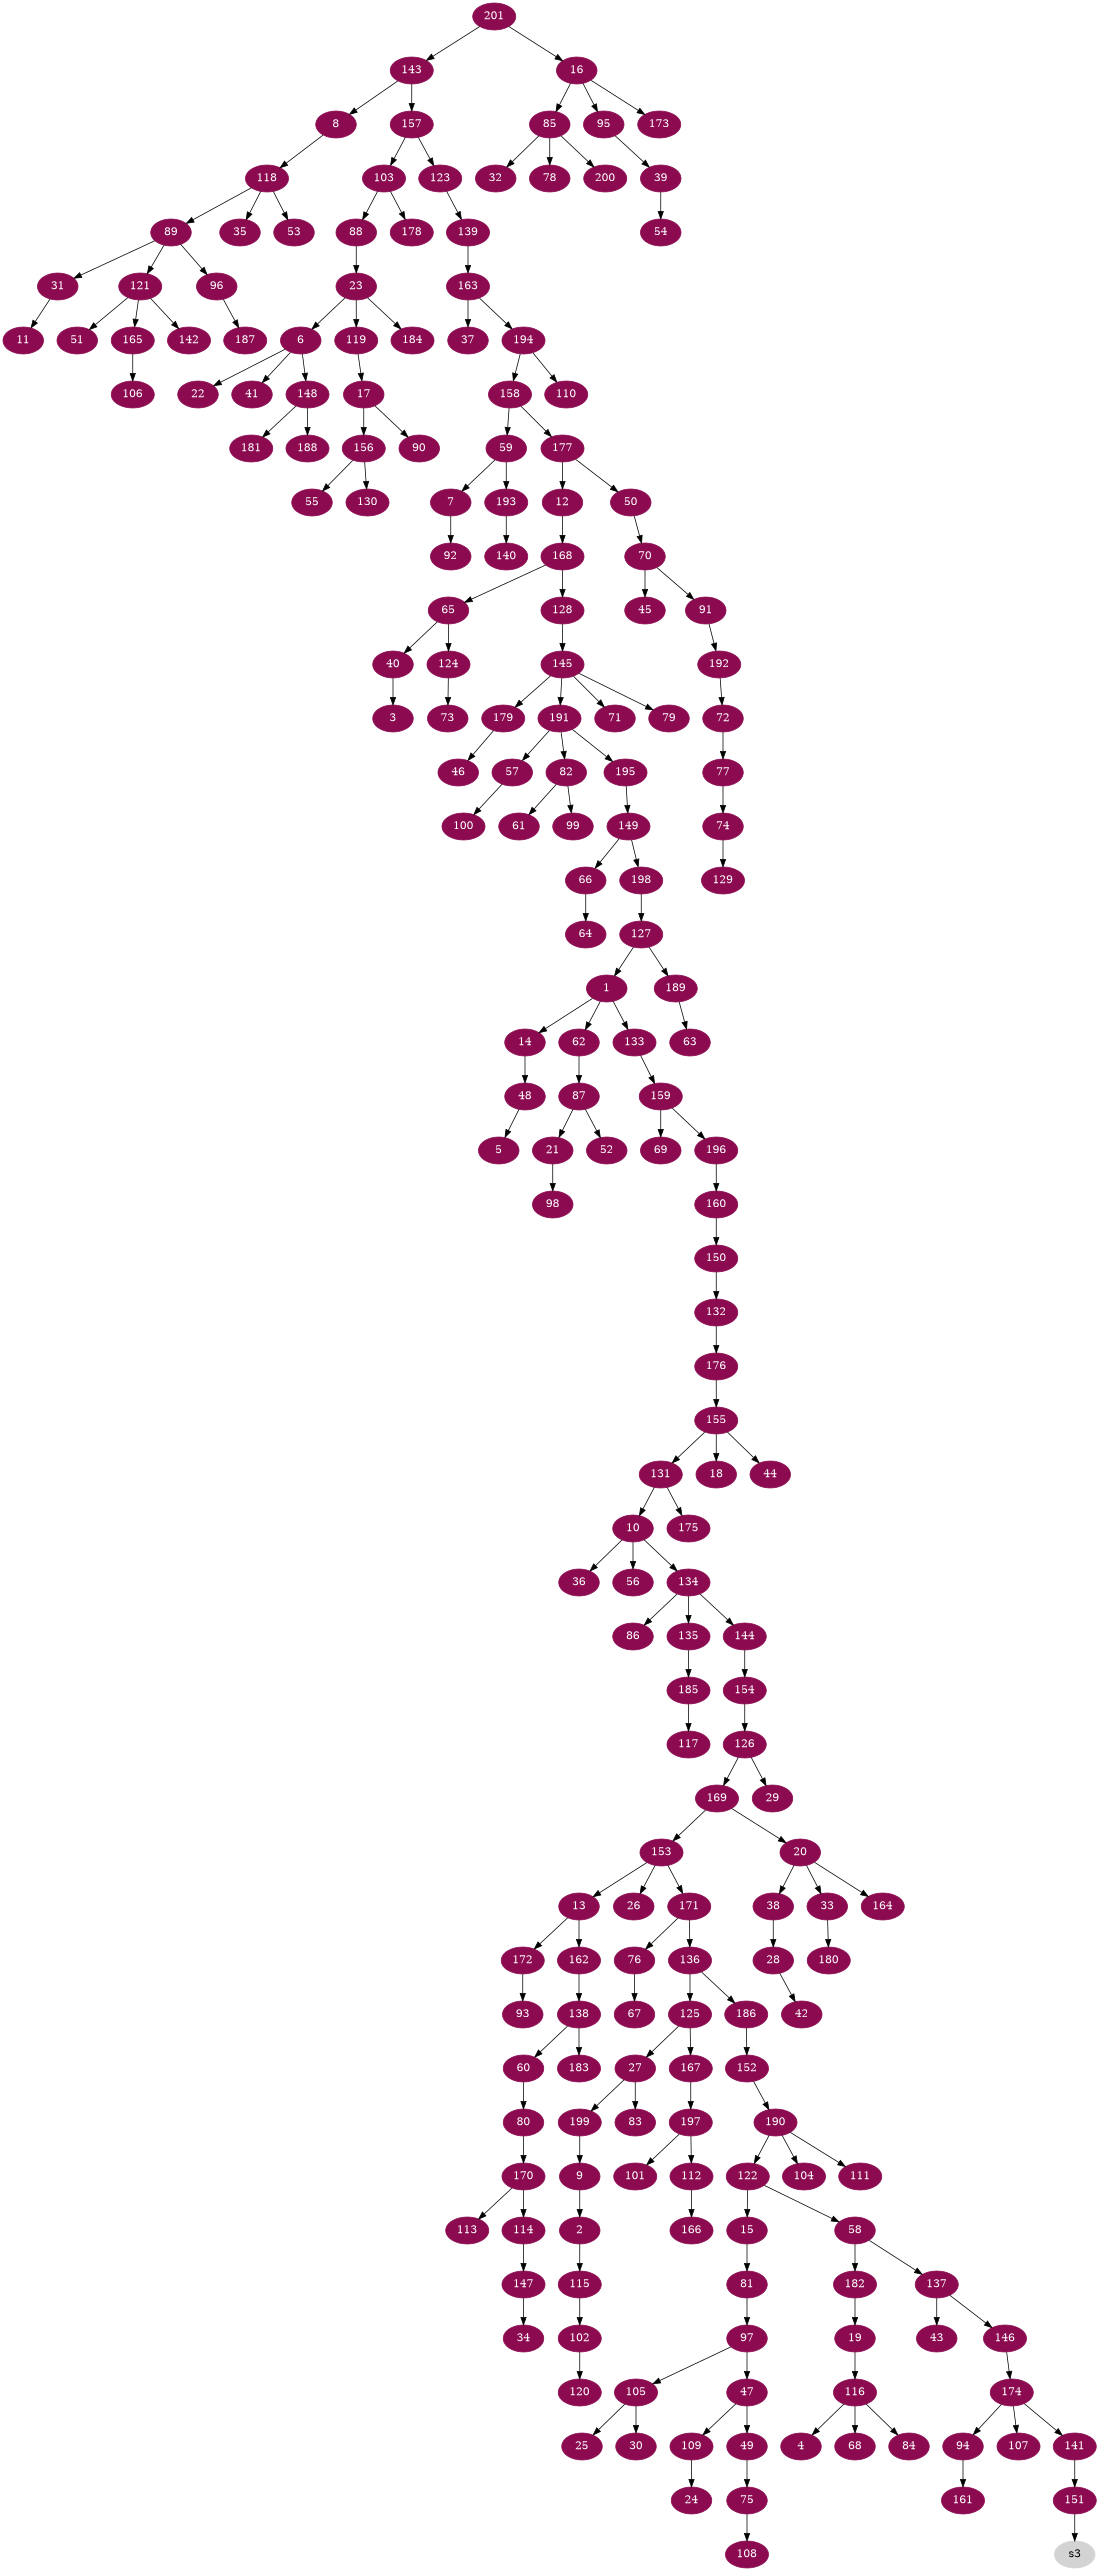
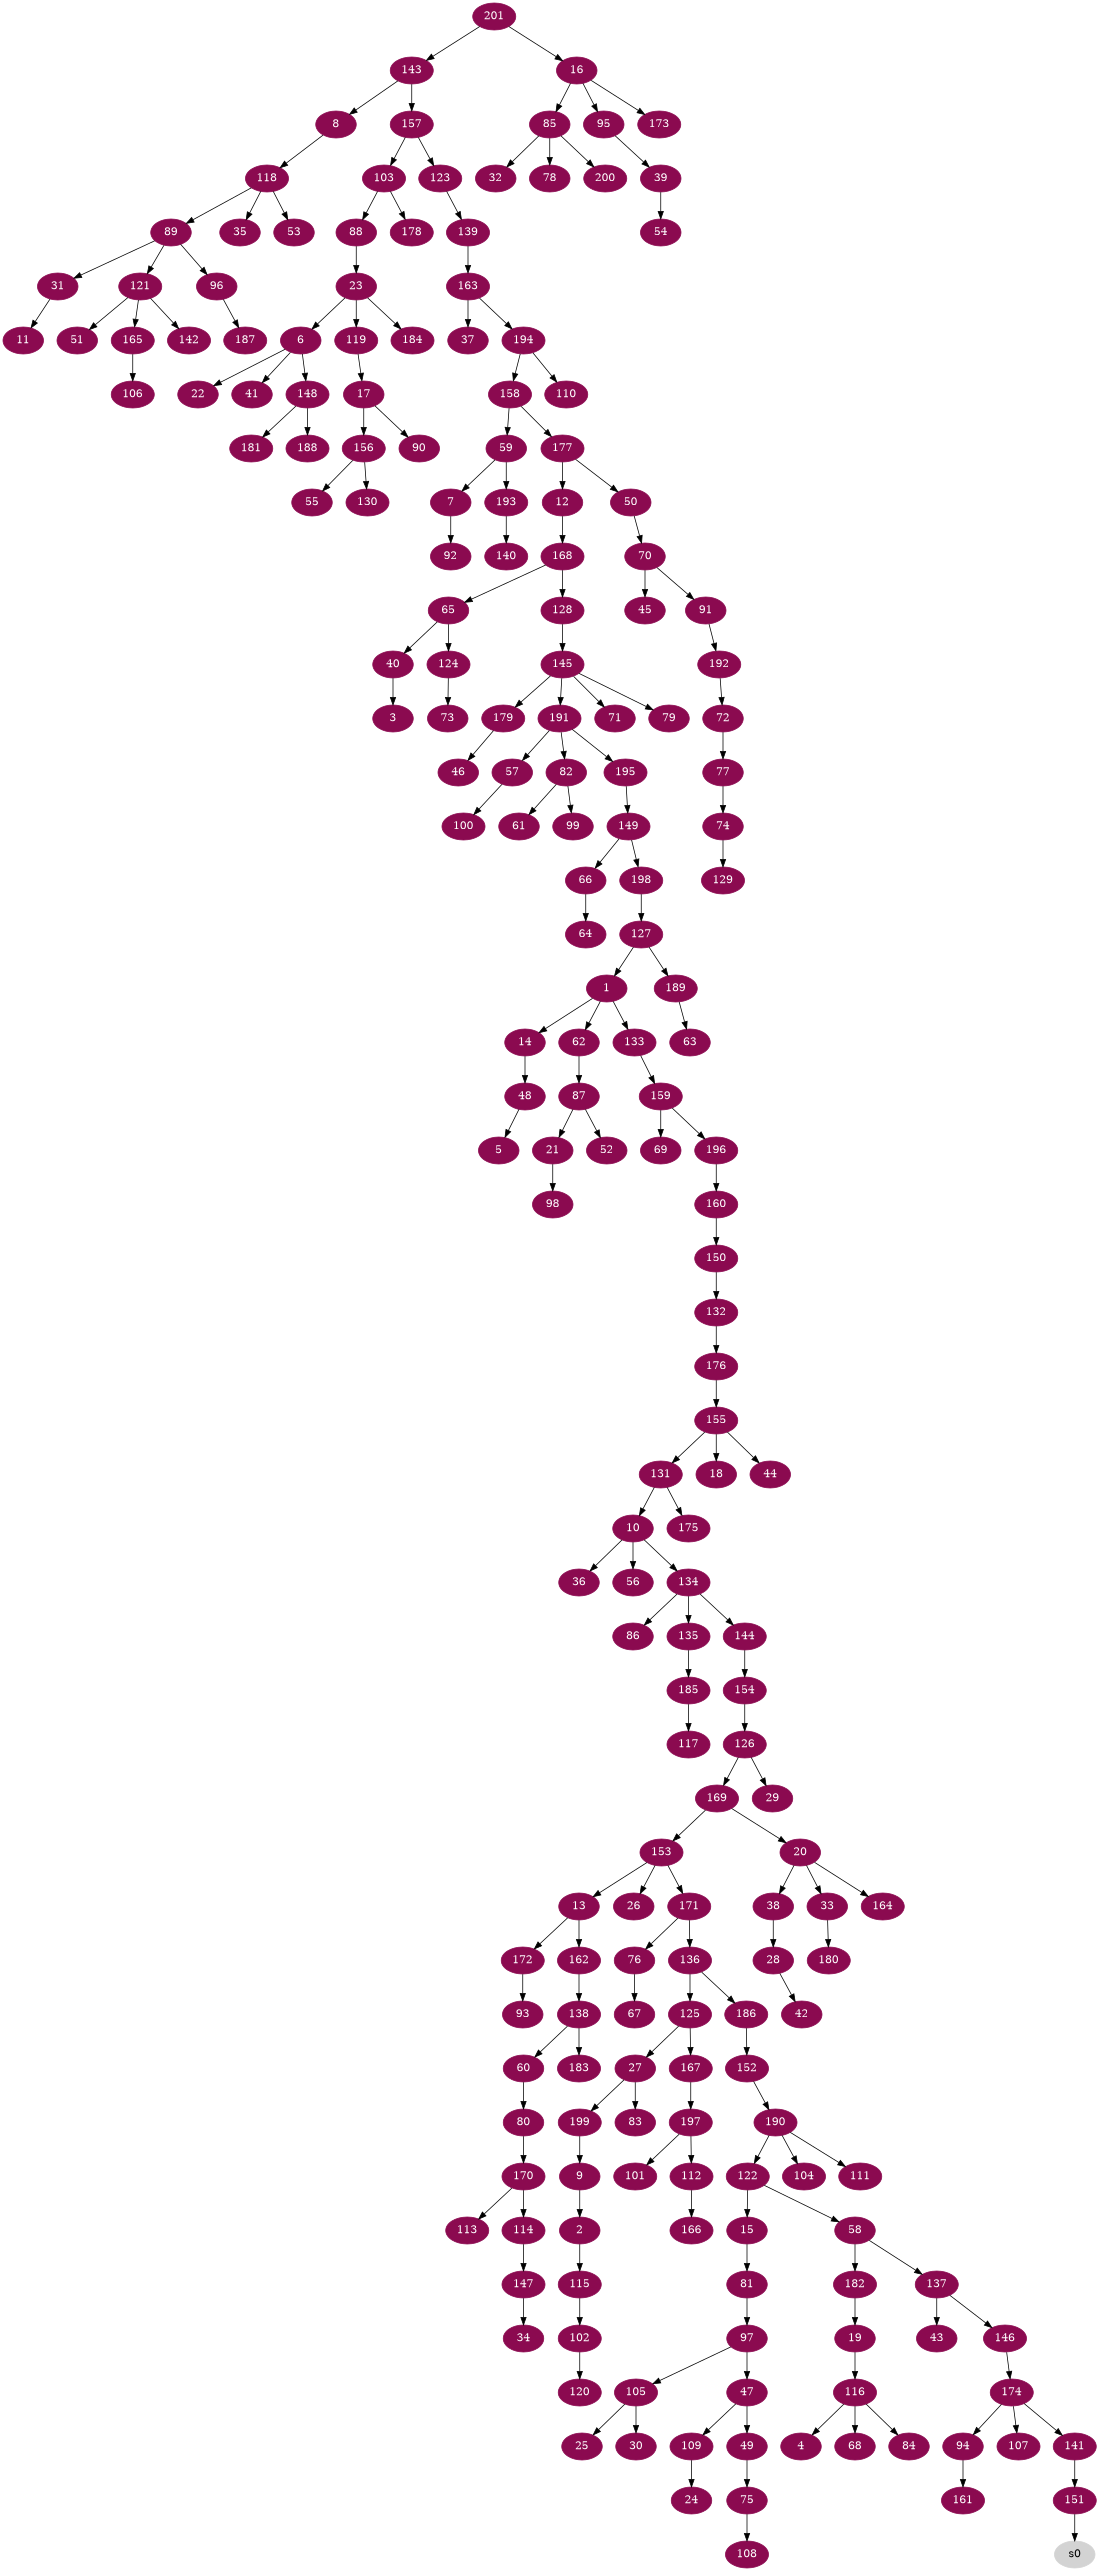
  digraph {
    node [color=deeppink4 fontcolor=white style=filled]
    127
    1
    189
    14
    62
    133
    9
    2
    115
    40
    3
    116
    4
    68
    84
    48
    5
    23
    6
    119
    184
    22
    41
    148
    59
    7
    193
    92
    143
    8
    157
    118
    199
    131
    10
    175
    36
    56
    134
    31
    11
    177
    12
    50
    168
    153
    13
    26
    171
    172
    162
    122
    15
    58
    81
    201
    16
    85
    95
    173
    17
    156
    90
    155
    18
    44
    182
    19
    169
    20
    38
    33
    164
    87
    21
    52
    98
    88
    109
    24
    105
    25
    30
    125
    27
    167
    83
    28
    42
    126
    29
    89
    121
    96
    32
    78
    200
    180
    147
    34
    35
    53
    163
    37
    194
    39
    54
    65
    124
    137
    43
    146
    70
    45
    91
    179
    46
    97
    47
    49
    75
    51
    165
    142
    55
    130
    191
    57
    82
    195
    100
    158
    138
    60
    183
    80
    61
    99
    63
    66
    64
    128
    149
    198
    76
    67
    159
    69
    196
    145
    71
    79
    192
    72
    77
    73
    74
    129
    108
    136
    170
    86
    135
    144
    103
    178
    93
    174
    94
    107
    141
    161
    187
    197
    101
    112
    102
    120
    123
    190
    104
    111
    106
    110
    166
    113
    114
    185
    117
    139
    186
    154
    150
    132
    176
    140
    151
    181
    188
    160
-   s0 [color=lightgrey fontcolor=black label=s3]
+   s0 [color=lightgrey fontcolor=black]
    152
    127 -> 1
    127 -> 189
    1 -> 14
    1 -> 62
    1 -> 133
    189 -> 63
    14 -> 48
    62 -> 87
    133 -> 159
    9 -> 2
    2 -> 115
    115 -> 102
    40 -> 3
    116 -> 4
    116 -> 68
    116 -> 84
    48 -> 5
    23 -> 6
    23 -> 119
    23 -> 184
    6 -> 22
    6 -> 41
    6 -> 148
    119 -> 17
    148 -> 181
    148 -> 188
    59 -> 7
    59 -> 193
    7 -> 92
    193 -> 140
    143 -> 8
    143 -> 157
    8 -> 118
    157 -> 103
    157 -> 123
    118 -> 89
    118 -> 35
    118 -> 53
    199 -> 9
    131 -> 10
    131 -> 175
    10 -> 36
    10 -> 56
    10 -> 134
    134 -> 86
    134 -> 135
    134 -> 144
    31 -> 11
    177 -> 12
    177 -> 50
    12 -> 168
    50 -> 70
    168 -> 65
    168 -> 128
    153 -> 13
    153 -> 26
    153 -> 171
    13 -> 172
    13 -> 162
    171 -> 76
    171 -> 136
    172 -> 93
    162 -> 138
    122 -> 15
    122 -> 58
    15 -> 81
    58 -> 182
    58 -> 137
    81 -> 97
    201 -> 143
    201 -> 16
    16 -> 85
    16 -> 95
    16 -> 173
    85 -> 32
    85 -> 78
    85 -> 200
    95 -> 39
    17 -> 156
    17 -> 90
    156 -> 55
    156 -> 130
    155 -> 131
    155 -> 18
    155 -> 44
    182 -> 19
    19 -> 116
    169 -> 153
    169 -> 20
    20 -> 38
    20 -> 33
    20 -> 164
    38 -> 28
    33 -> 180
    87 -> 21
    87 -> 52
    21 -> 98
    88 -> 23
    109 -> 24
    105 -> 25
    105 -> 30
    125 -> 27
    125 -> 167
    27 -> 199
    27 -> 83
    167 -> 197
    28 -> 42
    126 -> 169
    126 -> 29
    89 -> 31
    89 -> 121
    89 -> 96
    121 -> 51
    121 -> 165
    121 -> 142
    96 -> 187
    147 -> 34
    163 -> 37
    163 -> 194
    194 -> 158
    194 -> 110
    39 -> 54
    65 -> 40
    65 -> 124
    124 -> 73
    137 -> 43
    137 -> 146
    146 -> 174
    70 -> 45
    70 -> 91
    91 -> 192
    179 -> 46
    97 -> 105
    97 -> 47
    47 -> 109
    47 -> 49
    49 -> 75
    75 -> 108
    165 -> 106
    191 -> 57
    191 -> 82
    191 -> 195
    57 -> 100
    82 -> 61
    82 -> 99
    195 -> 149
    158 -> 59
    158 -> 177
    138 -> 60
    138 -> 183
    60 -> 80
    80 -> 170
    66 -> 64
    128 -> 145
    149 -> 66
    149 -> 198
    198 -> 127
    76 -> 67
    159 -> 69
    159 -> 196
    196 -> 160
    145 -> 179
    145 -> 191
    145 -> 71
    145 -> 79
    192 -> 72
    72 -> 77
    77 -> 74
    74 -> 129
    136 -> 125
    136 -> 186
    170 -> 113
    170 -> 114
    135 -> 185
    144 -> 154
    103 -> 88
    103 -> 178
    174 -> 94
    174 -> 107
    174 -> 141
    94 -> 161
    141 -> 151
    197 -> 101
    197 -> 112
    112 -> 166
    102 -> 120
    123 -> 139
    190 -> 122
    190 -> 104
    190 -> 111
    114 -> 147
    185 -> 117
    139 -> 163
    186 -> 152
    154 -> 126
    150 -> 132
    132 -> 176
    176 -> 155
    151 -> s0
    160 -> 150
    152 -> 190
  }
